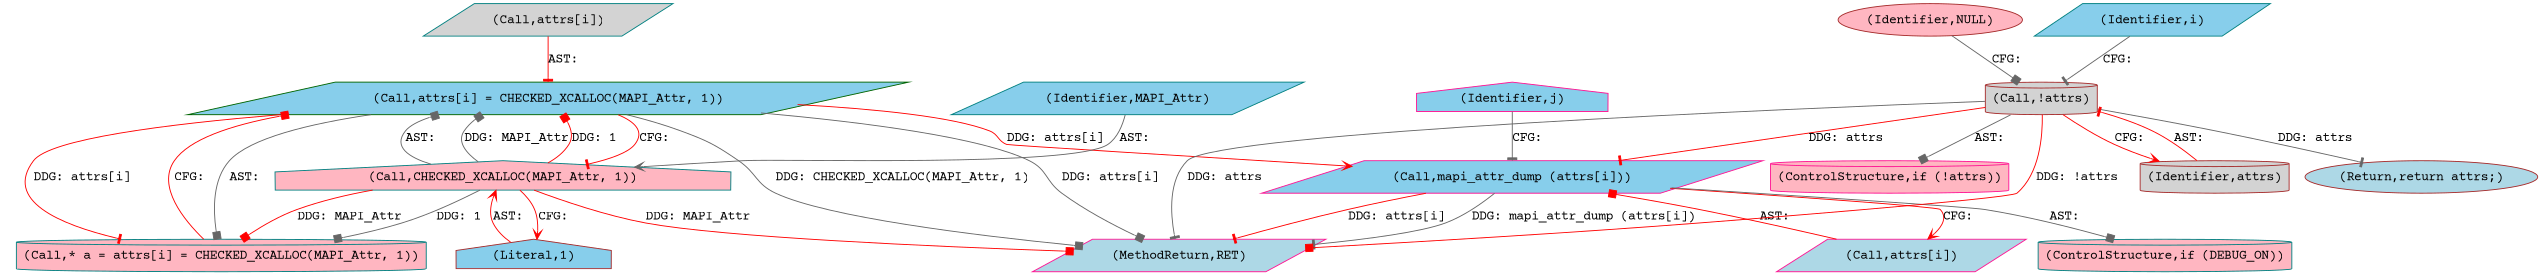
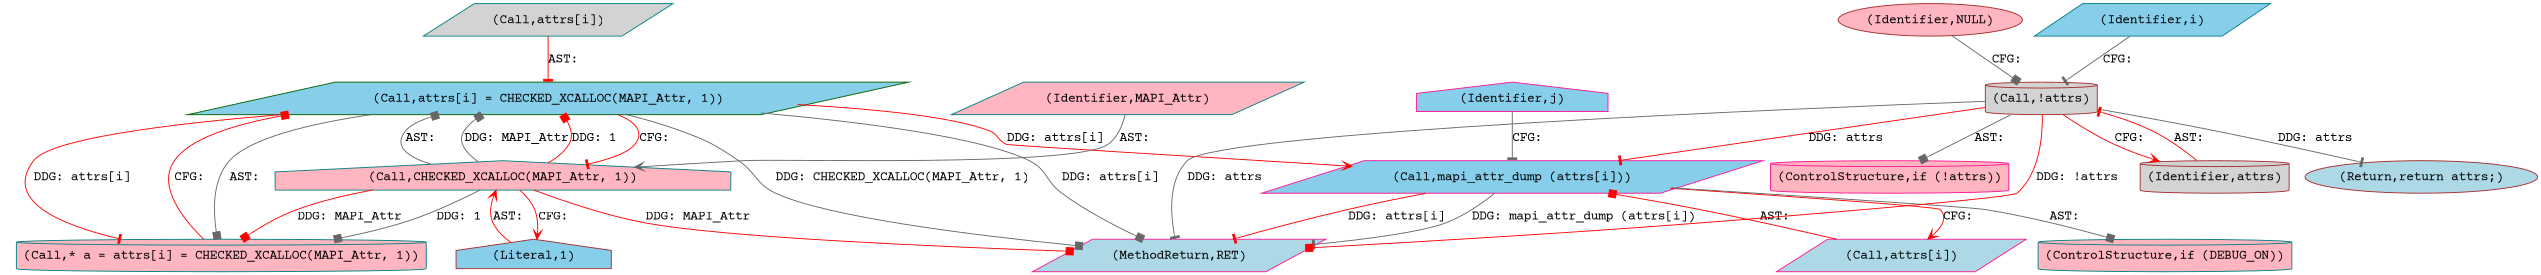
  digraph {
    fontname="Courier Prime"
    node [color=teal fillcolor=lightpink fontname="Courier Prime" shape=parallelogram style=filled]
    edge [arrowhead=box color=red fontname="Courier Prime"]
    n1 [color=deeppink fillcolor=skyblue label="(Call,mapi_attr_dump (attrs[i]))"]
    n2 [color=deeppink fillcolor=lightblue label="(Call,attrs[i])"]
    n3 [color=deeppink fillcolor=lightblue label="(MethodReturn,RET)"]
    n4 [label="(ControlStructure,if (DEBUG_ON))" shape=cylinder]
    n5 [color=darkgreen fillcolor=skyblue label="(Call,attrs[i] = CHECKED_XCALLOC(MAPI_Attr, 1))"]
    n6 [label="(Call,CHECKED_XCALLOC(MAPI_Attr, 1))" shape=house]
    n7 [label="(Call,* a = attrs[i] = CHECKED_XCALLOC(MAPI_Attr, 1))" shape=cylinder]
    n8 [color=brown fillcolor=skyblue label="(Literal,1)" shape=house]
    n9 [color=brown fillcolor=lightgrey label="(Call,!attrs)" shape=cylinder]
    n10 [color=brown fillcolor=lightgrey label="(Identifier,attrs)" shape=cylinder]
    n11 [color=brown fillcolor=lightblue label="(Return,return attrs;)" shape=ellipse]
    n12 [color=deeppink label="(ControlStructure,if (!attrs))" shape=cylinder]
    n13 [fillcolor=lightgrey label="(Call,attrs[i])"]
    n14 [fillcolor=skyblue label="(Identifier,i)"]
-   n15 [fillcolor=skyblue label="(Identifier,MAPI_Attr)"]
+   n15 [label="(Identifier,MAPI_Attr)"]
    n16 [color=deeppink fillcolor=skyblue label="(Identifier,j)" shape=house]
    n17 [color=brown label="(Identifier,NULL)" shape=ellipse]
    n1 -> n2 [arrowhead=vee label="CFG: "]
    n1 -> n3 [arrowhead=tee label="DDG: attrs[i]"]
    n1 -> n3 [arrowhead=tee color=gray40 label="DDG: mapi_attr_dump (attrs[i])"]
    n1 -> n4 [color=gray40 label="AST: "]
    n2 -> n1 [label="AST: "]
    n5 -> n1 [arrowhead=vee label="DDG: attrs[i]"]
    n5 -> n3 [color=gray40 label="DDG: CHECKED_XCALLOC(MAPI_Attr, 1)"]
    n5 -> n3 [color=gray40 label="DDG: attrs[i]"]
    n5 -> n6 [arrowhead=tee label="CFG: "]
    n5 -> n7 [color=gray40 label="AST: "]
    n5 -> n7 [arrowhead=tee label="DDG: attrs[i]"]
    n6 -> n3 [label="DDG: MAPI_Attr"]
    n6 -> n5 [color=gray40 label="AST: "]
    n6 -> n5 [color=gray40 label="DDG: MAPI_Attr"]
    n6 -> n5 [label="DDG: 1"]
    n6 -> n7 [label="DDG: MAPI_Attr"]
    n6 -> n7 [color=gray40 label="DDG: 1"]
    n6 -> n8 [arrowhead=vee label="CFG: "]
    n7 -> n5 [label="CFG: "]
    n8 -> n6 [arrowhead=vee label="AST: "]
    n9 -> n1 [arrowhead=tee label="DDG: attrs"]
    n9 -> n3 [arrowhead=tee color=gray40 label="DDG: attrs"]
    n9 -> n3 [label="DDG: !attrs"]
    n9 -> n10 [arrowhead=vee label="CFG: "]
    n9 -> n11 [arrowhead=tee color=gray40 label="DDG: attrs"]
    n9 -> n12 [color=gray40 label="AST: "]
    n10 -> n9 [arrowhead=tee label="AST: "]
    n13 -> n5 [arrowhead=tee label="AST: "]
    n14 -> n9 [arrowhead=tee color=gray40 label="CFG: "]
    n15 -> n6 [arrowhead=vee color=gray40 label="AST: "]
    n16 -> n1 [arrowhead=tee color=gray40 label="CFG: "]
    n17 -> n9 [color=gray40 label="CFG: "]
  }
